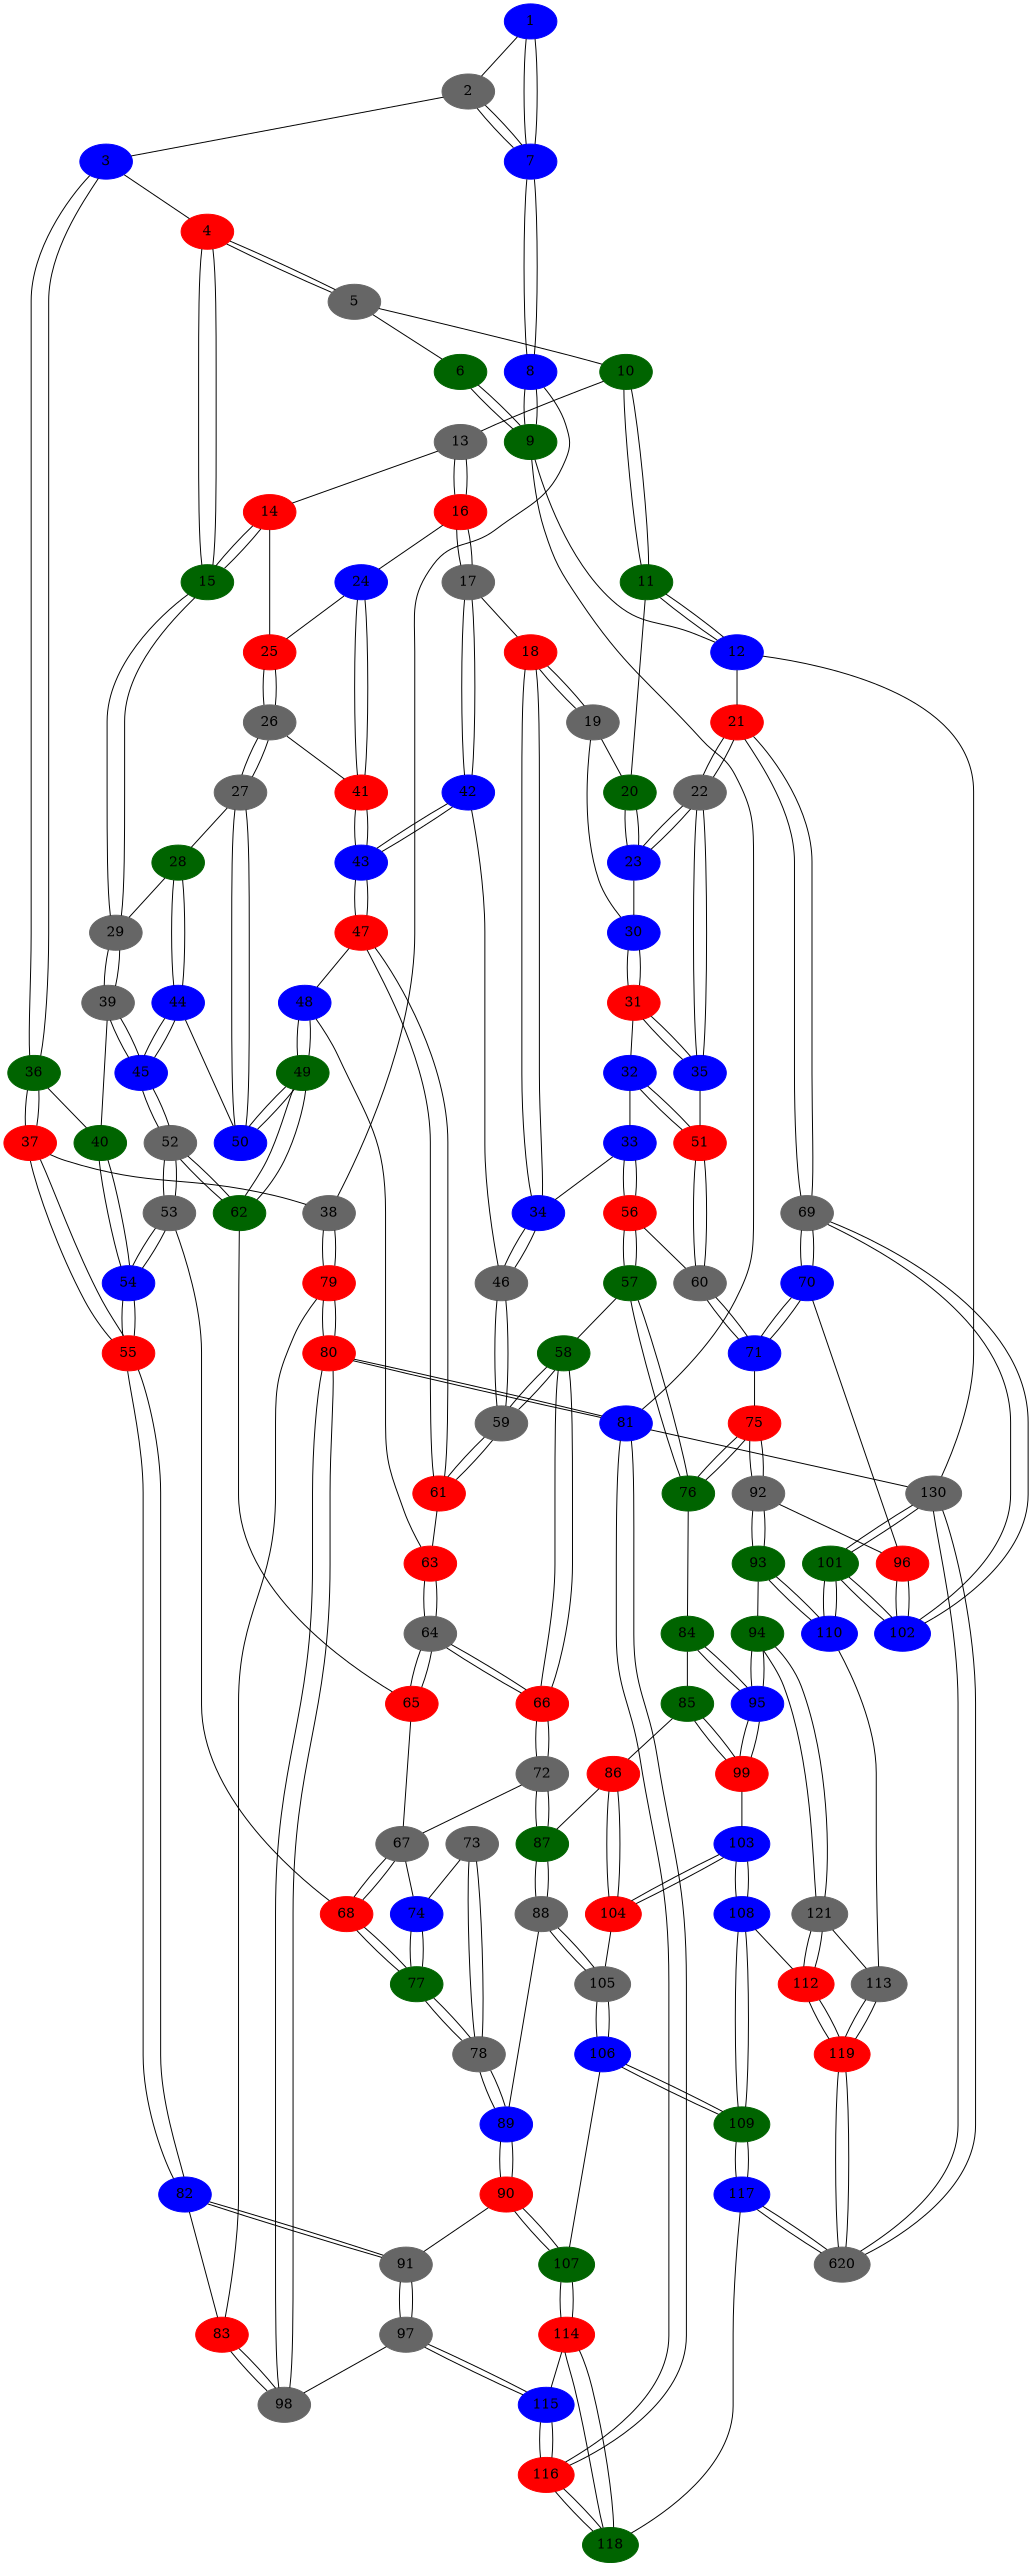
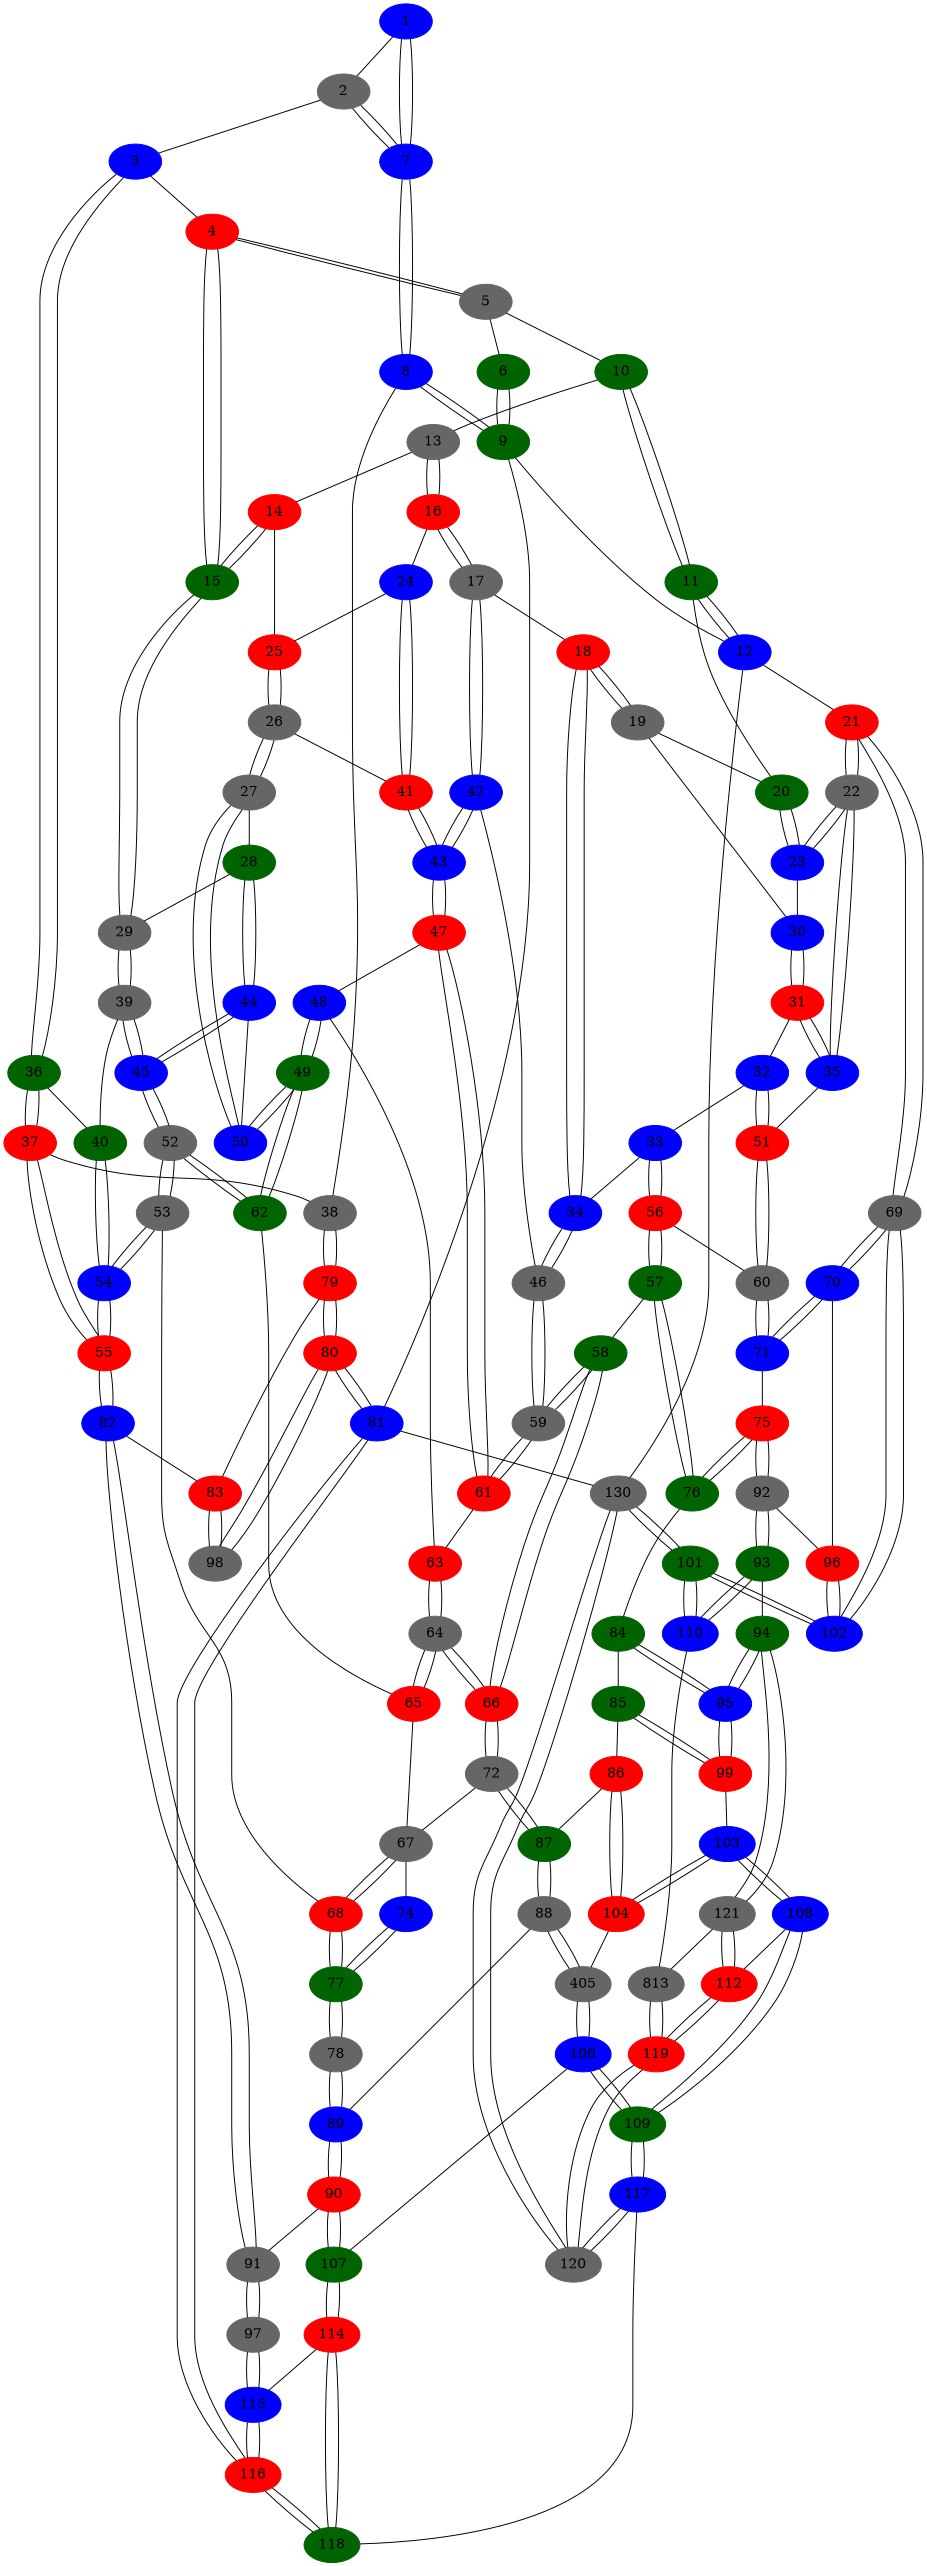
  graph {
    node [color=blue style=filled]
    2 [color=gray40]
    1
    7
    3
    8
    4 [color=red]
    36 [color=darkgreen]
    5 [color=gray40]
    15 [color=darkgreen]
    37 [color=red]
    40 [color=darkgreen]
    6 [color=darkgreen]
    10 [color=darkgreen]
    29 [color=gray40]
    9 [color=darkgreen]
    11 [color=darkgreen]
    13 [color=gray40]
    12
    81
    38 [color=gray40]
    79 [color=red]
    21 [color=red]
    n23 [color=gray40 label=130]
    116 [color=red]
    20 [color=darkgreen]
    14 [color=red]
    16 [color=red]
    23
    22 [color=gray40]
    69 [color=gray40]
    101 [color=darkgreen]
-   120 [color=gray40 label=620]
+   120 [color=gray40]
    25 [color=red]
    17 [color=gray40]
    24
    26 [color=gray40]
    39 [color=gray40]
    18 [color=red]
    42
    41 [color=red]
    19 [color=gray40]
    34
    46 [color=gray40]
    43
    30
    31 [color=red]
    35
    70
    102
    51 [color=red]
    27 [color=gray40]
    28 [color=darkgreen]
    50
    44
    45
    32
    33
    56 [color=red]
    60 [color=gray40]
    57 [color=darkgreen]
    59 [color=gray40]
    55 [color=red]
    54
    82
    80 [color=red]
    83 [color=red]
    52 [color=gray40]
    47 [color=red]
    48
    61 [color=red]
    62 [color=darkgreen]
    53 [color=gray40]
    49 [color=darkgreen]
    63 [color=red]
    64 [color=gray40]
    65 [color=red]
    71
    68 [color=red]
    77 [color=darkgreen]
    91 [color=gray40]
    58 [color=darkgreen]
    76 [color=darkgreen]
    66 [color=red]
    84 [color=darkgreen]
    72 [color=gray40]
    75 [color=red]
    67 [color=gray40]
    74
    87 [color=darkgreen]
    78 [color=gray40]
    96 [color=red]
    92 [color=gray40]
-   73 [color=gray40]
    88 [color=gray40]
    89
    93 [color=darkgreen]
    85 [color=darkgreen]
    95
    90 [color=red]
    98 [color=gray40]
    118 [color=darkgreen]
    97 [color=gray40]
    86 [color=red]
    99 [color=red]
    104 [color=red]
    103
-   105 [color=gray40]
+   105 [color=gray40 label=405]
    106
    107 [color=darkgreen]
    114 [color=red]
    115
    94 [color=darkgreen]
    110
    n114 [color=gray40 label=121]
-   113 [color=gray40]
+   113 [color=gray40 label=813]
    112 [color=red]
    108
    109 [color=darkgreen]
    117
    119 [color=red]
    2 -- 7
    2 -- 7
    2 -- 3
    1 -- 2
    1 -- 7
    1 -- 7
    7 -- 8
    7 -- 8
    3 -- 4
    3 -- 36
    3 -- 36
    8 -- 9
    8 -- 9
    8 -- 38
    4 -- 5
    4 -- 5
    4 -- 15
    4 -- 15
    36 -- 37
    36 -- 37
    36 -- 40
    5 -- 6
    5 -- 10
    15 -- 29
    15 -- 29
    37 -- 38
    37 -- 55
    37 -- 55
    40 -- 54
    40 -- 54
    6 -- 9
    6 -- 9
    10 -- 11
    10 -- 11
    10 -- 13
    29 -- 39
    29 -- 39
    9 -- 12
    9 -- 81
    11 -- 12
    11 -- 12
    11 -- 20
    13 -- 14
    13 -- 16
    13 -- 16
    12 -- 21
    12 -- n23
    81 -- n23
    81 -- 116
    81 -- 116
    38 -- 79
    38 -- 79
    79 -- 80
    79 -- 80
    79 -- 83
    21 -- 22
    21 -- 22
    21 -- 69
    21 -- 69
    n23 -- 101
    n23 -- 101
    n23 -- 120
    n23 -- 120
    116 -- 118
    116 -- 118
    20 -- 23
    20 -- 23
    14 -- 15
    14 -- 15
    14 -- 25
    16 -- 17
    16 -- 17
    16 -- 24
    23 -- 30
    22 -- 23
    22 -- 23
    22 -- 35
    22 -- 35
    69 -- 70
    69 -- 70
    69 -- 102
    69 -- 102
    101 -- 102
    101 -- 102
    101 -- 110
    101 -- 110
    25 -- 26
    25 -- 26
    17 -- 18
    17 -- 42
    17 -- 42
    24 -- 25
    24 -- 41
    24 -- 41
    26 -- 41
    26 -- 27
    26 -- 27
    39 -- 40
    39 -- 45
    39 -- 45
    18 -- 19
    18 -- 19
    18 -- 34
    18 -- 34
    42 -- 46
    42 -- 43
    42 -- 43
    41 -- 43
    41 -- 43
    19 -- 20
    19 -- 30
    34 -- 46
    34 -- 46
    46 -- 59
    46 -- 59
    43 -- 47
    43 -- 47
    30 -- 31
    30 -- 31
    31 -- 35
    31 -- 35
    31 -- 32
    35 -- 51
    70 -- 71
    70 -- 71
    70 -- 96
    51 -- 60
    51 -- 60
    27 -- 28
    27 -- 50
    27 -- 50
    28 -- 29
    28 -- 44
    28 -- 44
    44 -- 50
    44 -- 45
    44 -- 45
    45 -- 52
    45 -- 52
    32 -- 51
    32 -- 51
    32 -- 33
    33 -- 34
    33 -- 56
    33 -- 56
    56 -- 60
    56 -- 57
    56 -- 57
    60 -- 71
    60 -- 71
    57 -- 58
    57 -- 76
    57 -- 76
    59 -- 61
    59 -- 61
    55 -- 82
    55 -- 82
    54 -- 55
    54 -- 55
    82 -- 83
    82 -- 91
    82 -- 91
    80 -- 81
    80 -- 81
    80 -- 98
    80 -- 98
    83 -- 98
    83 -- 98
    52 -- 62
    52 -- 62
    52 -- 53
    52 -- 53
    47 -- 48
    47 -- 61
    47 -- 61
    48 -- 49
    48 -- 49
    48 -- 63
    61 -- 63
    62 -- 65
    53 -- 54
    53 -- 54
    53 -- 68
    49 -- 50
    49 -- 50
    49 -- 62
    49 -- 62
    63 -- 64
    63 -- 64
    64 -- 65
    64 -- 65
    64 -- 66
    64 -- 66
    65 -- 67
    71 -- 75
    68 -- 77
    68 -- 77
    77 -- 78
    77 -- 78
    91 -- 97
    91 -- 97
    58 -- 59
    58 -- 59
    58 -- 66
    58 -- 66
    76 -- 84
    66 -- 72
    66 -- 72
    84 -- 85
    84 -- 95
    84 -- 95
    72 -- 67
    72 -- 87
    72 -- 87
    75 -- 76
    75 -- 76
    75 -- 92
    75 -- 92
    67 -- 68
    67 -- 68
    67 -- 74
    74 -- 77
    74 -- 77
    87 -- 88
    87 -- 88
    78 -- 89
    78 -- 89
    96 -- 102
    96 -- 102
    92 -- 96
    92 -- 93
    92 -- 93
-   73 -- 74
-   73 -- 78
-   73 -- 78
    88 -- 89
    88 -- 105
    88 -- 105
    89 -- 90
    89 -- 90
    93 -- 94
    93 -- 110
    93 -- 110
    85 -- 86
    85 -- 99
    85 -- 99
    95 -- 99
    95 -- 99
    90 -- 91
    90 -- 107
    90 -- 107
-   97 -- 98
    97 -- 115
    97 -- 115
    86 -- 87
    86 -- 104
    86 -- 104
    99 -- 103
    104 -- 105
    103 -- 104
    103 -- 104
    103 -- 108
    103 -- 108
    105 -- 106
    105 -- 106
    106 -- 107
    106 -- 109
    106 -- 109
    107 -- 114
    107 -- 114
    114 -- 118
    114 -- 118
    114 -- 115
    115 -- 116
    115 -- 116
    94 -- 95
    94 -- 95
    94 -- n114
    94 -- n114
    110 -- 113
    n114 -- 113
    n114 -- 112
    n114 -- 112
    113 -- 119
    113 -- 119
    112 -- 119
    112 -- 119
    108 -- 112
    108 -- 109
    108 -- 109
    109 -- 117
    109 -- 117
    117 -- 120
    117 -- 120
    117 -- 118
    119 -- 120
    119 -- 120
  }
